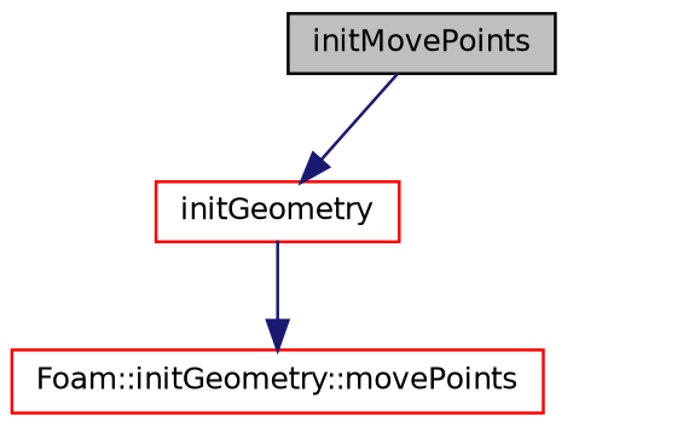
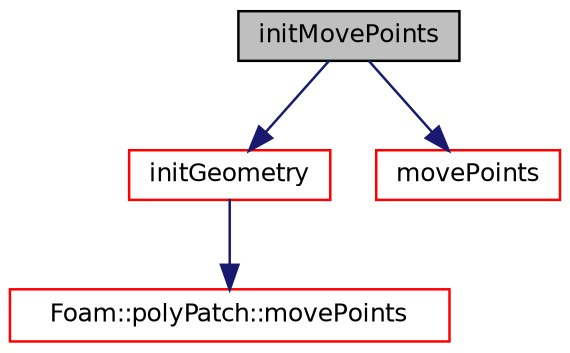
  digraph {
    rankdir=TB
    node [color=red fontname=Helvetica fontsize=10 shape=record]
    edge [color=midnightblue fontname=Helvetica fontsize=10 labelfontname=Helvetica labelfontsize=10 style=solid]
    n1 [color=black fillcolor=grey75 fontcolor=black height=0.2 label=initMovePoints style=filled width=0.4]
    n2 [height=0.2 label=initGeometry width=0.4]
-   n4 [height=0.2 label="Foam::initGeometry::movePoints" width=0.4]
+   n3 [height=0.2 label=movePoints width=0.4]
+   n4 [height=0.2 label="Foam::polyPatch::movePoints" width=0.4]
    n1 -> n2
+   n1 -> n3
    n2 -> n4
  }
